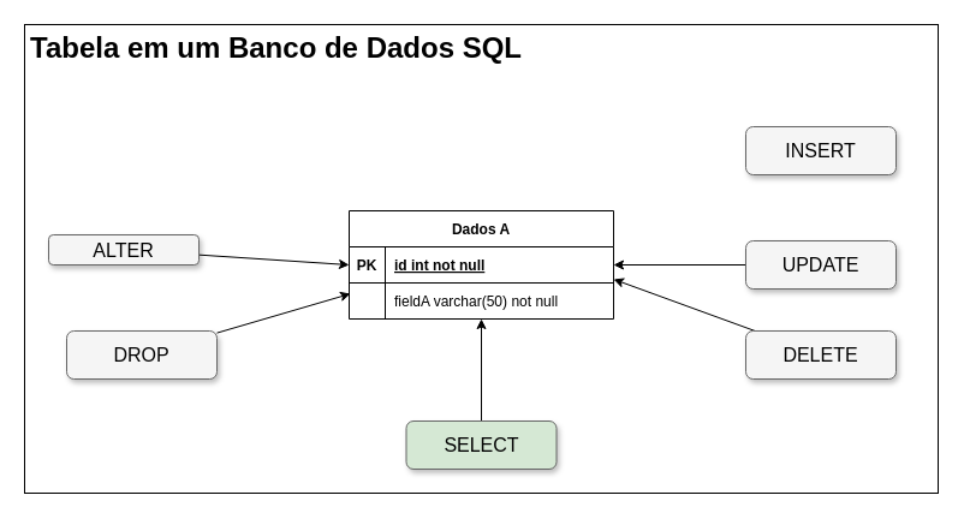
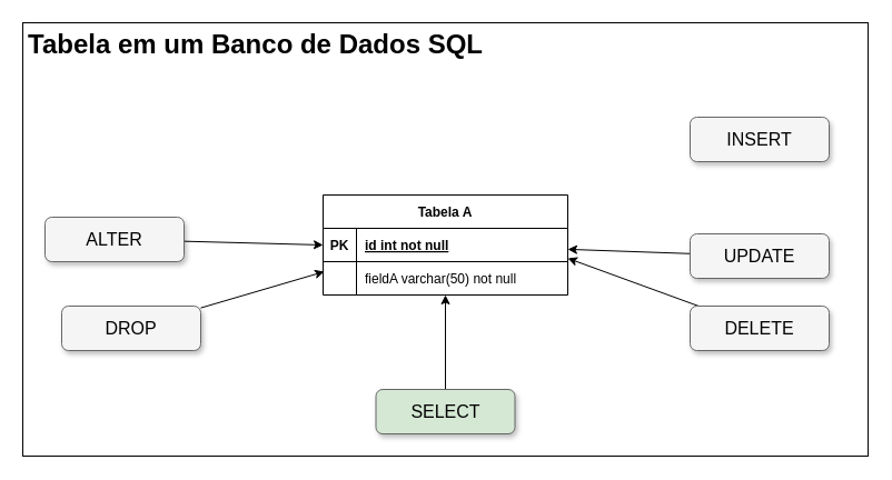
  <mxCell id="0" />
  <mxCell id="1" parent="0" />
  <mxCell id="2" value="&lt;h1&gt;Tabela em um Banco de Dados SQL&lt;/h1&gt;" style="text;html=1;fillColor=none;spacing=5;spacingTop=-20;whiteSpace=wrap;overflow=hidden;rounded=0;strokeColor=#000000;" parent="1" vertex="1"><mxGeometry x="20" y="20" width="760" height="390" as="geometry" /></mxCell>
  <mxCell id="3" style="edgeStyle=none;rounded=0;orthogonalLoop=1;jettySize=auto;html=1;entryX=0;entryY=0.5;entryDx=0;entryDy=0;fontSize=25;" parent="1" source="4" target="13" edge="1"><mxGeometry relative="1" as="geometry" /></mxCell>
- <mxCell id="4" value="ALTER" style="whiteSpace=wrap;html=1;rounded=1;shadow=1;strokeWidth=1;fontSize=16;align=center;fillColor=#f5f5f5;strokeColor=#666666;" parent="1" vertex="1"><mxGeometry x="40" y="195" width="125" height="25" as="geometry" /></mxCell>
+ <mxCell id="4" value="ALTER" style="whiteSpace=wrap;html=1;rounded=1;shadow=1;strokeWidth=1;fontSize=16;align=center;fillColor=#f5f5f5;strokeColor=#666666;" parent="1" vertex="1"><mxGeometry x="40" y="195" width="125" height="40" as="geometry" /></mxCell>
  <mxCell id="5" style="edgeStyle=none;rounded=0;orthogonalLoop=1;jettySize=auto;html=1;entryX=0.005;entryY=0.3;entryDx=0;entryDy=0;entryPerimeter=0;fontSize=25;" parent="1" source="6" target="16" edge="1"><mxGeometry relative="1" as="geometry" /></mxCell>
  <mxCell id="6" value="DROP" style="whiteSpace=wrap;html=1;rounded=1;shadow=1;strokeWidth=1;fontSize=16;align=center;fillColor=#f5f5f5;strokeColor=#666666;" parent="1" vertex="1"><mxGeometry x="55" y="275" width="125" height="40" as="geometry" /></mxCell>
  <mxCell id="7" value="INSERT" style="whiteSpace=wrap;html=1;rounded=1;shadow=1;strokeWidth=1;fontSize=16;align=center;fillColor=#f5f5f5;strokeColor=#666666;" parent="1" vertex="1"><mxGeometry x="620" y="105" width="125" height="40" as="geometry" /></mxCell>
  <mxCell id="8" style="edgeStyle=none;rounded=0;orthogonalLoop=1;jettySize=auto;html=1;fontSize=25;" parent="1" source="9" target="13" edge="1"><mxGeometry relative="1" as="geometry" /></mxCell>
- <mxCell id="9" value="UPDATE" style="whiteSpace=wrap;html=1;rounded=1;shadow=1;strokeWidth=1;fontSize=16;align=center;fillColor=#f5f5f5;strokeColor=#666666;" parent="1" vertex="1"><mxGeometry x="620" y="200" width="125" height="40" as="geometry" /></mxCell>
+ <mxCell id="9" value="UPDATE" style="whiteSpace=wrap;html=1;rounded=1;shadow=1;strokeWidth=1;fontSize=16;align=center;fillColor=#f5f5f5;strokeColor=#666666;" parent="1" vertex="1"><mxGeometry x="620" y="210" width="125" height="40" as="geometry" /></mxCell>
  <mxCell id="10" style="edgeStyle=none;rounded=0;orthogonalLoop=1;jettySize=auto;html=1;entryX=1;entryY=-0.1;entryDx=0;entryDy=0;entryPerimeter=0;fontSize=25;" parent="1" source="11" target="16" edge="1"><mxGeometry relative="1" as="geometry" /></mxCell>
  <mxCell id="11" value="DELETE" style="whiteSpace=wrap;html=1;rounded=1;shadow=1;strokeWidth=1;fontSize=16;align=center;fillColor=#f5f5f5;strokeColor=#666666;" parent="1" vertex="1"><mxGeometry x="620" y="275" width="125" height="40" as="geometry" /></mxCell>
- <mxCell id="12" value="Dados A" style="shape=table;startSize=30;container=1;collapsible=1;childLayout=tableLayout;fixedRows=1;rowLines=0;fontStyle=1;align=center;resizeLast=1;fontSize=12;" parent="1" vertex="1"><mxGeometry x="290" y="175" width="220" height="90" as="geometry" /></mxCell>
+ <mxCell id="12" value="Tabela A" style="shape=table;startSize=30;container=1;collapsible=1;childLayout=tableLayout;fixedRows=1;rowLines=0;fontStyle=1;align=center;resizeLast=1;fontSize=12;" parent="1" vertex="1"><mxGeometry x="290" y="175" width="220" height="90" as="geometry" /></mxCell>
  <mxCell id="13" value="" style="shape=partialRectangle;collapsible=0;dropTarget=0;pointerEvents=0;fillColor=none;top=0;left=0;bottom=1;right=0;points=[[0,0.5],[1,0.5]];portConstraint=eastwest;fontSize=12;" parent="12" vertex="1"><mxGeometry y="30" width="220" height="30" as="geometry" /></mxCell>
  <mxCell id="14" value="PK" style="shape=partialRectangle;connectable=0;fillColor=none;top=0;left=0;bottom=0;right=0;fontStyle=1;overflow=hidden;fontSize=12;" parent="13" vertex="1"><mxGeometry width="30" height="30" as="geometry" /></mxCell>
  <mxCell id="15" value="id int not null" style="shape=partialRectangle;connectable=0;fillColor=none;top=0;left=0;bottom=0;right=0;align=left;spacingLeft=6;fontStyle=5;overflow=hidden;fontSize=12;" parent="13" vertex="1"><mxGeometry x="30" width="190" height="30" as="geometry" /></mxCell>
  <mxCell id="16" value="" style="shape=partialRectangle;collapsible=0;dropTarget=0;pointerEvents=0;fillColor=none;top=0;left=0;bottom=0;right=0;points=[[0,0.5],[1,0.5]];portConstraint=eastwest;fontSize=12;" parent="12" vertex="1"><mxGeometry y="60" width="220" height="30" as="geometry" /></mxCell>
  <mxCell id="17" value="" style="shape=partialRectangle;connectable=0;fillColor=none;top=0;left=0;bottom=0;right=0;editable=1;overflow=hidden;fontSize=12;" parent="16" vertex="1"><mxGeometry width="30" height="30" as="geometry" /></mxCell>
  <mxCell id="18" value="fieldA varchar(50) not null" style="shape=partialRectangle;connectable=0;fillColor=none;top=0;left=0;bottom=0;right=0;align=left;spacingLeft=6;overflow=hidden;fontSize=12;" parent="16" vertex="1"><mxGeometry x="30" width="190" height="30" as="geometry" /></mxCell>
  <mxCell id="19" style="edgeStyle=none;rounded=0;orthogonalLoop=1;jettySize=auto;html=1;fontSize=25;" parent="1" source="20" target="16" edge="1"><mxGeometry relative="1" as="geometry" /></mxCell>
  <mxCell id="20" value="SELECT" style="whiteSpace=wrap;html=1;rounded=1;shadow=1;strokeWidth=1;fontSize=16;align=center;fillColor=#d5e8d4;strokeColor=#666666;" parent="1" vertex="1"><mxGeometry x="337.5" y="350" width="125" height="40" as="geometry" /></mxCell>
